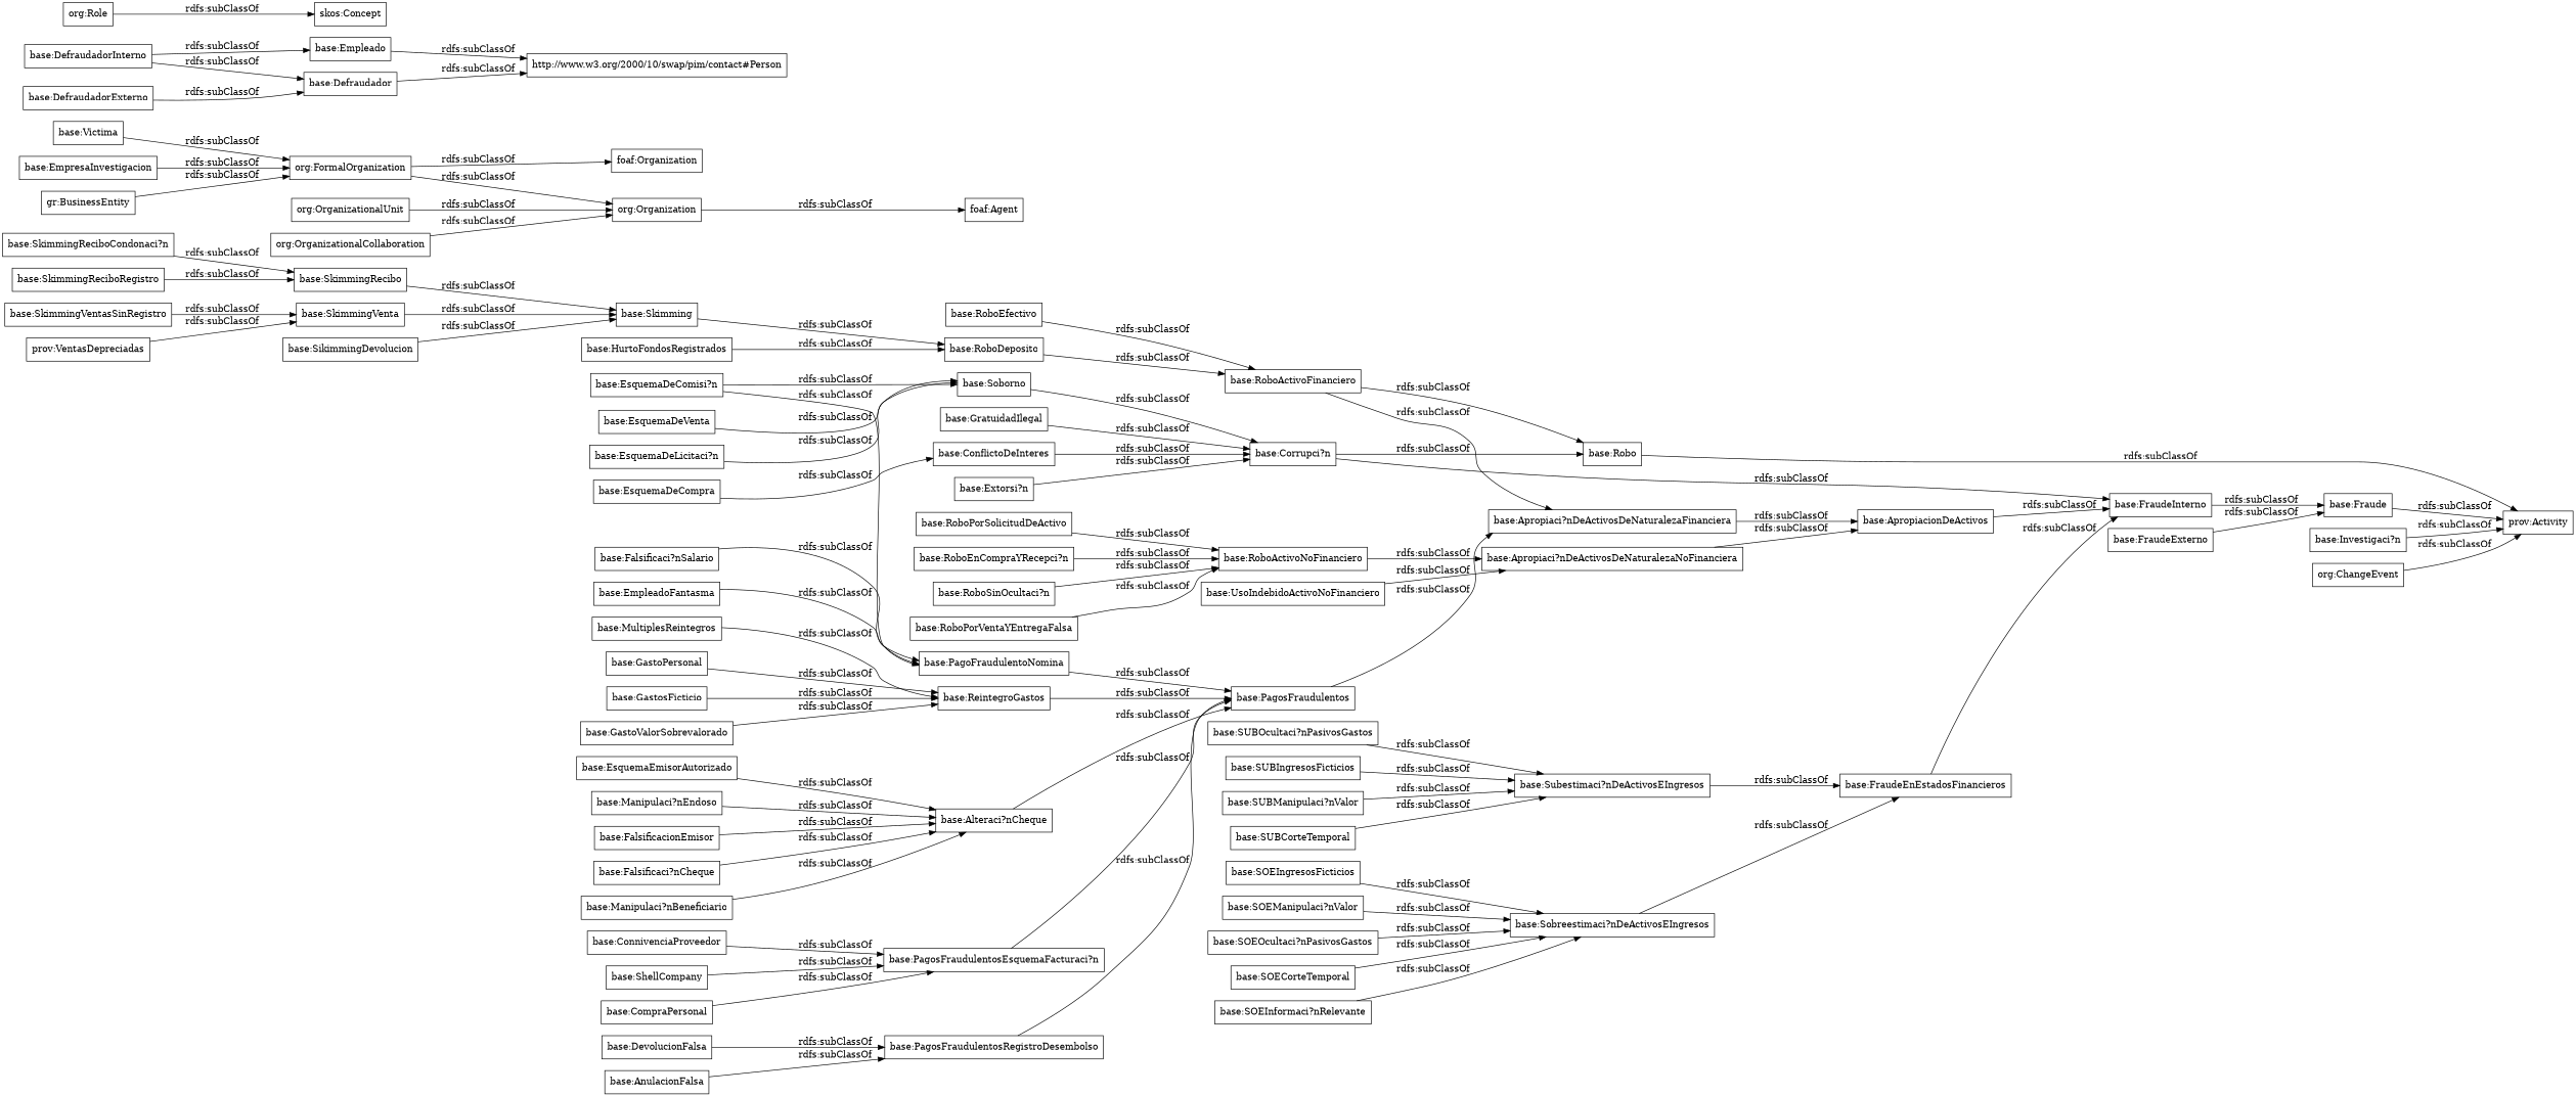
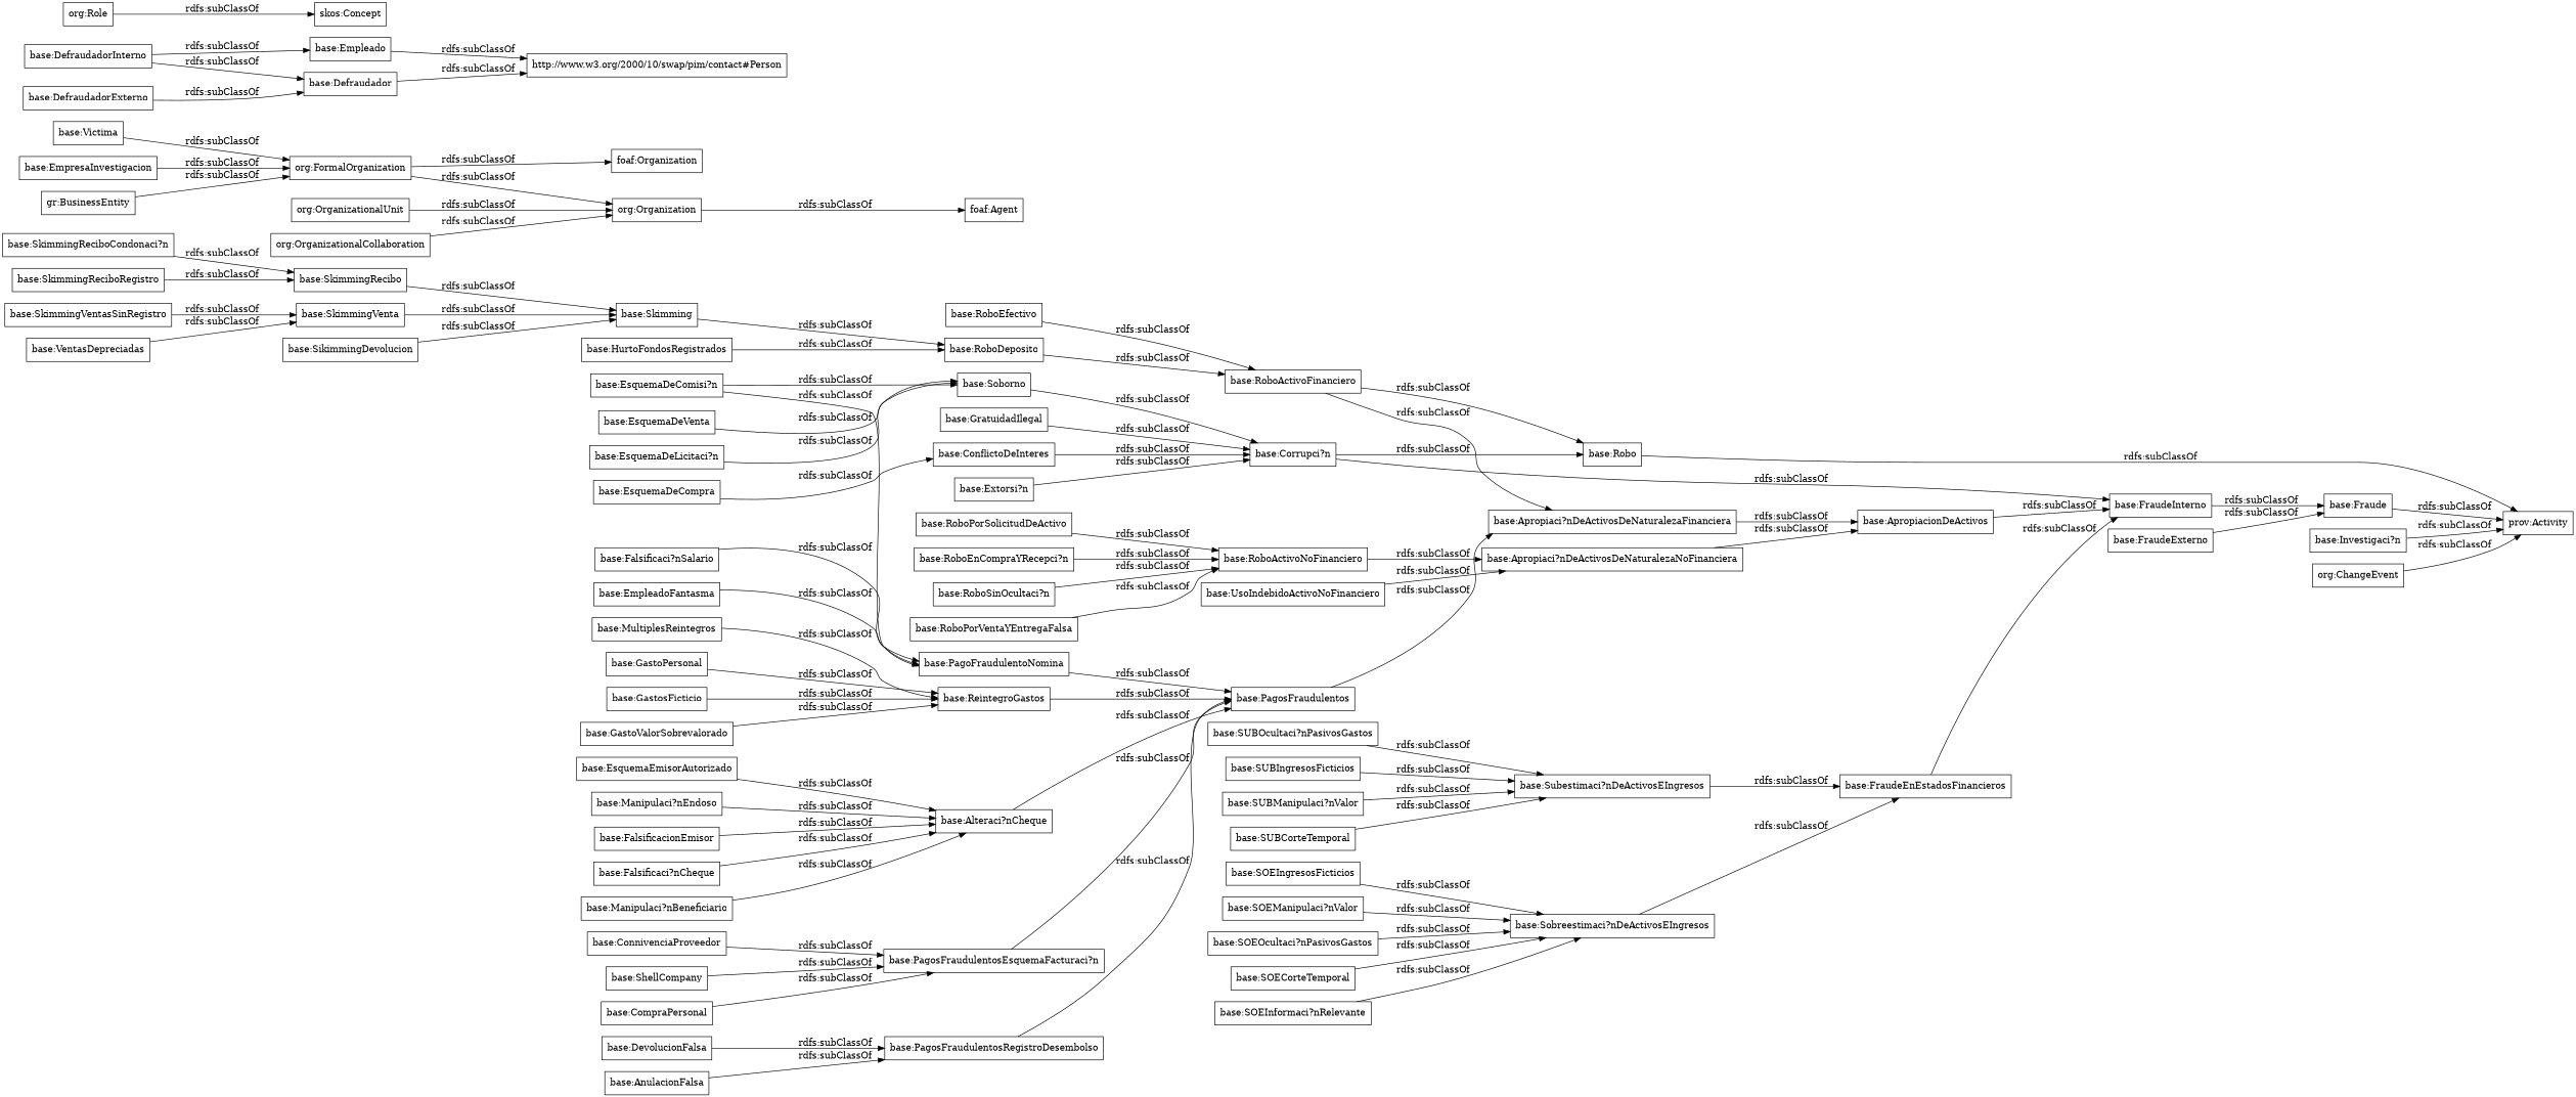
  digraph {
    rankdir=LR
    node [color=black shape=rectangle]
    "base:Apropiaci?nDeActivosDeNaturalezaNoFinanciera"
    "base:ApropiacionDeActivos"
    "base:FraudeInterno"
    "base:RoboEfectivo"
    "base:RoboActivoFinanciero"
    "base:Apropiaci?nDeActivosDeNaturalezaFinanciera"
    "base:Robo"
    "base:EsquemaDeComisi?n"
    "base:Soborno"
    "base:PagoFraudulentoNomina"
    "base:Corrupci?n"
    "base:PagosFraudulentos"
    "base:SkimmingReciboCondonaci?n"
    "base:SkimmingRecibo"
    "base:Skimming"
    "base:MultiplesReintegros"
    "base:ReintegroGastos"
    "base:SUBOcultaci?nPasivosGastos"
    "base:Subestimaci?nDeActivosEIngresos"
    "base:FraudeEnEstadosFinancieros"
    "base:SUBIngresosFicticios"
    "base:GratuidadIlegal"
    "base:GastoPersonal"
    "base:SkimmingVentasSinRegistro"
    "base:SkimmingVenta"
    "base:RoboPorSolicitudDeActivo"
    "base:RoboActivoNoFinanciero"
    "base:Victima"
    "org:FormalOrganization"
    "org:Organization"
    "foaf:Organization"
-   "base:VentasDepreciadas" [label="prov:VentasDepreciadas"]
+   "base:VentasDepreciadas"
    "base:GastosFicticio"
    "base:GastoValorSobrevalorado"
    "base:EsquemaEmisorAutorizado"
    "base:Alteraci?nCheque"
    "base:RoboDeposito"
    "base:Fraude"
    "prov:Activity"
    "base:SUBManipulaci?nValor"
    "base:Investigaci?n"
    "base:FraudeExterno"
    "base:EsquemaDeCompra"
    "base:ConflictoDeInteres"
    "base:SOEIngresosFicticios"
    "base:Sobreestimaci?nDeActivosEIngresos"
    "org:OrganizationalUnit"
    "foaf:Agent"
    "base:PagosFraudulentosEsquemaFacturaci?n"
    "base:ConnivenciaProveedor"
    "base:DefraudadorInterno"
    "base:Empleado"
    "base:Defraudador"
    "http://www.w3.org/2000/10/swap/pim/contact#Person"
    "base:DevolucionFalsa"
    "base:PagosFraudulentosRegistroDesembolso"
    "base:SOEManipulaci?nValor"
    "base:SOEOcultaci?nPasivosGastos"
    "base:Manipulaci?nEndoso"
    "base:Falsificaci?nSalario"
    "base:UsoIndebidoActivoNoFinanciero"
    "base:DefraudadorExterno"
    "base:SkimmingReciboRegistro"
    "base:HurtoFondosRegistrados"
    "base:EsquemaDeVenta"
    "base:FalsificacionEmisor"
    "base:RoboEnCompraYRecepci?n"
    "base:SUBCorteTemporal"
    "base:SOECorteTemporal"
    "base:AnulacionFalsa"
    "base:ShellCompany"
    "base:SOEInformaci?nRelevante"
    "base:EmpresaInvestigacion"
    "base:Falsificaci?nCheque"
    "base:CompraPersonal"
    "base:Extorsi?n"
    "base:RoboSinOcultaci?n"
    "base:EmpleadoFantasma"
    "base:Manipulaci?nBeneficiario"
    "base:SikimmingDevolucion"
    "base:EsquemaDeLicitaci?n"
    "base:RoboPorVentaYEntregaFalsa"
    "org:OrganizationalCollaboration"
    "org:Role"
    "skos:Concept"
    "org:ChangeEvent"
    "gr:BusinessEntity"
    "base:Apropiaci?nDeActivosDeNaturalezaNoFinanciera" -> "base:ApropiacionDeActivos" [label="rdfs:subClassOf"]
    "base:ApropiacionDeActivos" -> "base:FraudeInterno" [label="rdfs:subClassOf"]
    "base:FraudeInterno" -> "base:Fraude" [label="rdfs:subClassOf"]
    "base:RoboEfectivo" -> "base:RoboActivoFinanciero" [label="rdfs:subClassOf"]
    "base:RoboActivoFinanciero" -> "base:Apropiaci?nDeActivosDeNaturalezaFinanciera" [label="rdfs:subClassOf"]
    "base:RoboActivoFinanciero" -> "base:Robo" [label="rdfs:subClassOf"]
    "base:Apropiaci?nDeActivosDeNaturalezaFinanciera" -> "base:ApropiacionDeActivos" [label="rdfs:subClassOf"]
    "base:Robo" -> "prov:Activity" [label="rdfs:subClassOf"]
    "base:EsquemaDeComisi?n" -> "base:Soborno" [label="rdfs:subClassOf"]
    "base:EsquemaDeComisi?n" -> "base:PagoFraudulentoNomina" [label="rdfs:subClassOf"]
    "base:Soborno" -> "base:Corrupci?n" [label="rdfs:subClassOf"]
    "base:PagoFraudulentoNomina" -> "base:PagosFraudulentos" [label="rdfs:subClassOf"]
    "base:Corrupci?n" -> "base:FraudeInterno" [label="rdfs:subClassOf"]
    "base:Corrupci?n" -> "base:Robo" [label="rdfs:subClassOf"]
    "base:PagosFraudulentos" -> "base:Apropiaci?nDeActivosDeNaturalezaFinanciera" [label="rdfs:subClassOf"]
    "base:SkimmingReciboCondonaci?n" -> "base:SkimmingRecibo" [label="rdfs:subClassOf"]
    "base:SkimmingRecibo" -> "base:Skimming" [label="rdfs:subClassOf"]
    "base:Skimming" -> "base:RoboDeposito" [label="rdfs:subClassOf"]
    "base:MultiplesReintegros" -> "base:ReintegroGastos" [label="rdfs:subClassOf"]
    "base:ReintegroGastos" -> "base:PagosFraudulentos" [label="rdfs:subClassOf"]
    "base:SUBOcultaci?nPasivosGastos" -> "base:Subestimaci?nDeActivosEIngresos" [label="rdfs:subClassOf"]
    "base:Subestimaci?nDeActivosEIngresos" -> "base:FraudeEnEstadosFinancieros" [label="rdfs:subClassOf"]
    "base:FraudeEnEstadosFinancieros" -> "base:FraudeInterno" [label="rdfs:subClassOf"]
    "base:SUBIngresosFicticios" -> "base:Subestimaci?nDeActivosEIngresos" [label="rdfs:subClassOf"]
    "base:GratuidadIlegal" -> "base:Corrupci?n" [label="rdfs:subClassOf"]
    "base:GastoPersonal" -> "base:ReintegroGastos" [label="rdfs:subClassOf"]
    "base:SkimmingVentasSinRegistro" -> "base:SkimmingVenta" [label="rdfs:subClassOf"]
    "base:SkimmingVenta" -> "base:Skimming" [label="rdfs:subClassOf"]
    "base:RoboPorSolicitudDeActivo" -> "base:RoboActivoNoFinanciero" [label="rdfs:subClassOf"]
    "base:RoboActivoNoFinanciero" -> "base:Apropiaci?nDeActivosDeNaturalezaNoFinanciera" [label="rdfs:subClassOf"]
    "base:Victima" -> "org:FormalOrganization" [label="rdfs:subClassOf"]
    "org:FormalOrganization" -> "org:Organization" [label="rdfs:subClassOf"]
    "org:FormalOrganization" -> "foaf:Organization" [label="rdfs:subClassOf"]
    "org:Organization" -> "foaf:Agent" [label="rdfs:subClassOf"]
    "base:VentasDepreciadas" -> "base:SkimmingVenta" [label="rdfs:subClassOf"]
    "base:GastosFicticio" -> "base:ReintegroGastos" [label="rdfs:subClassOf"]
    "base:GastoValorSobrevalorado" -> "base:ReintegroGastos" [label="rdfs:subClassOf"]
    "base:EsquemaEmisorAutorizado" -> "base:Alteraci?nCheque" [label="rdfs:subClassOf"]
    "base:Alteraci?nCheque" -> "base:PagosFraudulentos" [label="rdfs:subClassOf"]
    "base:RoboDeposito" -> "base:RoboActivoFinanciero" [label="rdfs:subClassOf"]
    "base:Fraude" -> "prov:Activity" [label="rdfs:subClassOf"]
    "base:SUBManipulaci?nValor" -> "base:Subestimaci?nDeActivosEIngresos" [label="rdfs:subClassOf"]
    "base:Investigaci?n" -> "prov:Activity" [label="rdfs:subClassOf"]
    "base:FraudeExterno" -> "base:Fraude" [label="rdfs:subClassOf"]
    "base:EsquemaDeCompra" -> "base:ConflictoDeInteres" [label="rdfs:subClassOf"]
    "base:ConflictoDeInteres" -> "base:Corrupci?n" [label="rdfs:subClassOf"]
    "base:SOEIngresosFicticios" -> "base:Sobreestimaci?nDeActivosEIngresos" [label="rdfs:subClassOf"]
    "base:Sobreestimaci?nDeActivosEIngresos" -> "base:FraudeEnEstadosFinancieros" [label="rdfs:subClassOf"]
    "org:OrganizationalUnit" -> "org:Organization" [label="rdfs:subClassOf"]
    "base:PagosFraudulentosEsquemaFacturaci?n" -> "base:PagosFraudulentos" [label="rdfs:subClassOf"]
    "base:ConnivenciaProveedor" -> "base:PagosFraudulentosEsquemaFacturaci?n" [label="rdfs:subClassOf"]
    "base:DefraudadorInterno" -> "base:Empleado" [label="rdfs:subClassOf"]
    "base:DefraudadorInterno" -> "base:Defraudador" [label="rdfs:subClassOf"]
    "base:Empleado" -> "http://www.w3.org/2000/10/swap/pim/contact#Person" [label="rdfs:subClassOf"]
    "base:Defraudador" -> "http://www.w3.org/2000/10/swap/pim/contact#Person" [label="rdfs:subClassOf"]
    "base:DevolucionFalsa" -> "base:PagosFraudulentosRegistroDesembolso" [label="rdfs:subClassOf"]
    "base:PagosFraudulentosRegistroDesembolso" -> "base:PagosFraudulentos" [label="rdfs:subClassOf"]
    "base:SOEManipulaci?nValor" -> "base:Sobreestimaci?nDeActivosEIngresos" [label="rdfs:subClassOf"]
    "base:SOEOcultaci?nPasivosGastos" -> "base:Sobreestimaci?nDeActivosEIngresos" [label="rdfs:subClassOf"]
    "base:Manipulaci?nEndoso" -> "base:Alteraci?nCheque" [label="rdfs:subClassOf"]
    "base:Falsificaci?nSalario" -> "base:PagoFraudulentoNomina" [label="rdfs:subClassOf"]
    "base:UsoIndebidoActivoNoFinanciero" -> "base:Apropiaci?nDeActivosDeNaturalezaNoFinanciera" [label="rdfs:subClassOf"]
    "base:DefraudadorExterno" -> "base:Defraudador" [label="rdfs:subClassOf"]
    "base:SkimmingReciboRegistro" -> "base:SkimmingRecibo" [label="rdfs:subClassOf"]
    "base:HurtoFondosRegistrados" -> "base:RoboDeposito" [label="rdfs:subClassOf"]
    "base:EsquemaDeVenta" -> "base:Soborno" [label="rdfs:subClassOf"]
    "base:FalsificacionEmisor" -> "base:Alteraci?nCheque" [label="rdfs:subClassOf"]
    "base:RoboEnCompraYRecepci?n" -> "base:RoboActivoNoFinanciero" [label="rdfs:subClassOf"]
    "base:SUBCorteTemporal" -> "base:Subestimaci?nDeActivosEIngresos" [label="rdfs:subClassOf"]
    "base:SOECorteTemporal" -> "base:Sobreestimaci?nDeActivosEIngresos" [label="rdfs:subClassOf"]
    "base:AnulacionFalsa" -> "base:PagosFraudulentosRegistroDesembolso" [label="rdfs:subClassOf"]
    "base:ShellCompany" -> "base:PagosFraudulentosEsquemaFacturaci?n" [label="rdfs:subClassOf"]
    "base:SOEInformaci?nRelevante" -> "base:Sobreestimaci?nDeActivosEIngresos" [label="rdfs:subClassOf"]
    "base:EmpresaInvestigacion" -> "org:FormalOrganization" [label="rdfs:subClassOf"]
    "base:Falsificaci?nCheque" -> "base:Alteraci?nCheque" [label="rdfs:subClassOf"]
    "base:CompraPersonal" -> "base:PagosFraudulentosEsquemaFacturaci?n" [label="rdfs:subClassOf"]
    "base:Extorsi?n" -> "base:Corrupci?n" [label="rdfs:subClassOf"]
    "base:RoboSinOcultaci?n" -> "base:RoboActivoNoFinanciero" [label="rdfs:subClassOf"]
    "base:EmpleadoFantasma" -> "base:PagoFraudulentoNomina" [label="rdfs:subClassOf"]
    "base:Manipulaci?nBeneficiario" -> "base:Alteraci?nCheque" [label="rdfs:subClassOf"]
    "base:SikimmingDevolucion" -> "base:Skimming" [label="rdfs:subClassOf"]
    "base:EsquemaDeLicitaci?n" -> "base:Soborno" [label="rdfs:subClassOf"]
    "base:RoboPorVentaYEntregaFalsa" -> "base:RoboActivoNoFinanciero" [label="rdfs:subClassOf"]
    "org:OrganizationalCollaboration" -> "org:Organization" [label="rdfs:subClassOf"]
    "org:Role" -> "skos:Concept" [label="rdfs:subClassOf"]
    "org:ChangeEvent" -> "prov:Activity" [label="rdfs:subClassOf"]
    "gr:BusinessEntity" -> "org:FormalOrganization" [label="rdfs:subClassOf"]
  }
